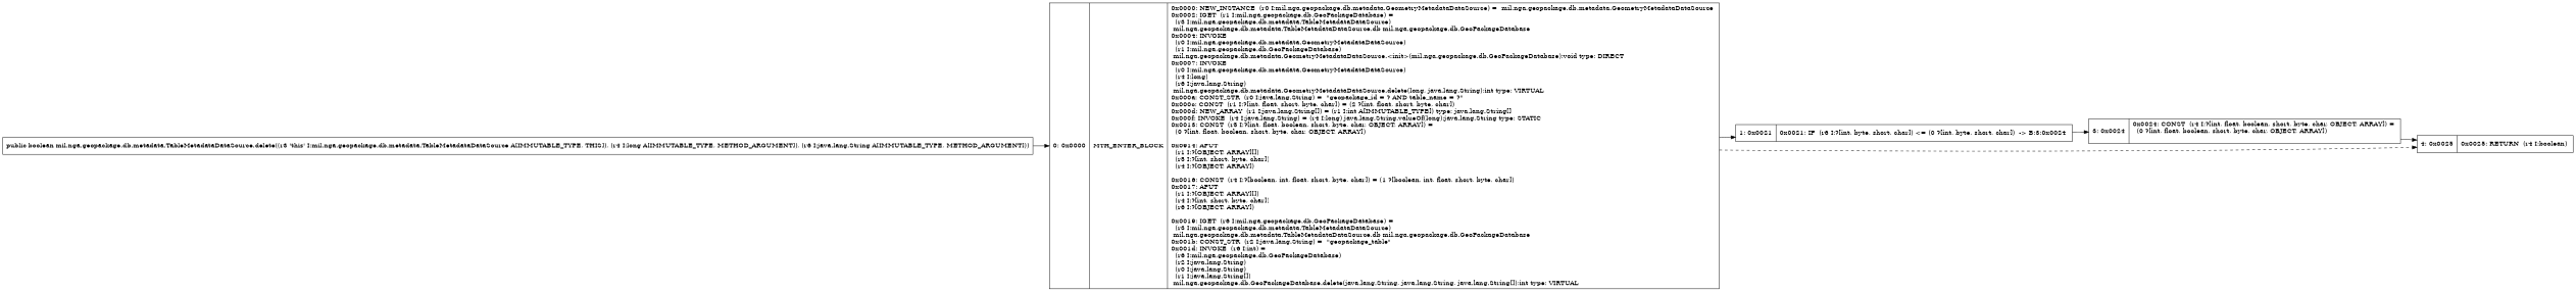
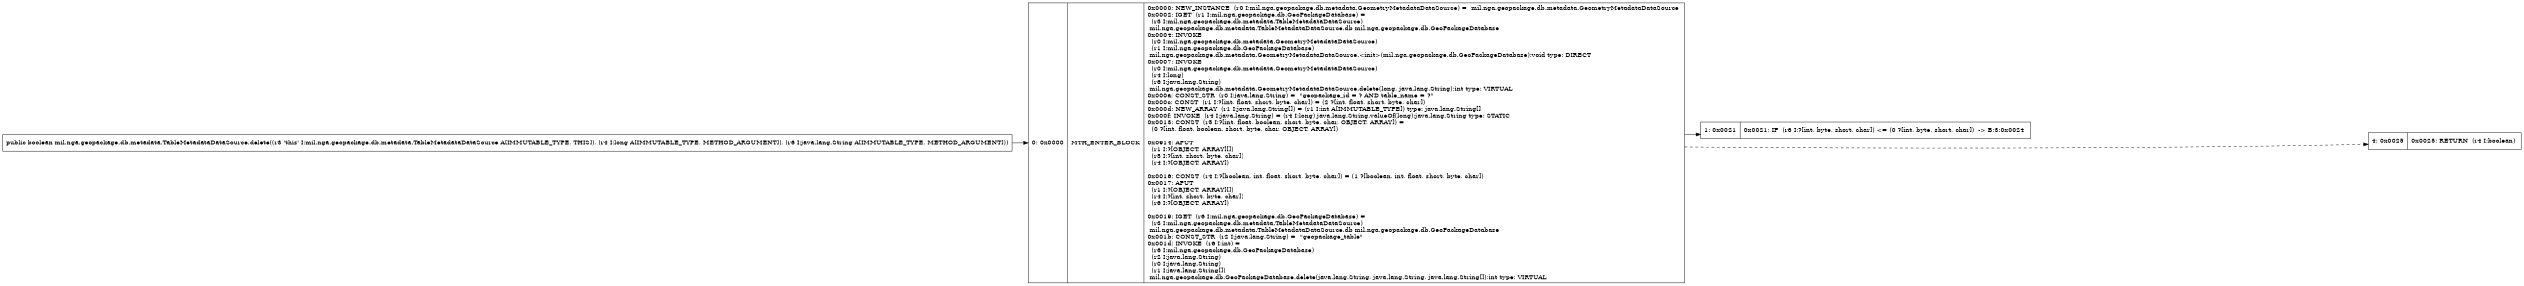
  digraph {
    rankdir=LR
    node [shape=record]
    n1 [label="{0\:\ 0x0000|MTH_ENTER_BLOCK\l|0x0000: NEW_INSTANCE  (r0 I:mil.nga.geopackage.db.metadata.GeometryMetadataDataSource) =  mil.nga.geopackage.db.metadata.GeometryMetadataDataSource \l0x0002: IGET  (r1 I:mil.nga.geopackage.db.GeoPackageDatabase) = \l  (r3 I:mil.nga.geopackage.db.metadata.TableMetadataDataSource)\l mil.nga.geopackage.db.metadata.TableMetadataDataSource.db mil.nga.geopackage.db.GeoPackageDatabase \l0x0004: INVOKE  \l  (r0 I:mil.nga.geopackage.db.metadata.GeometryMetadataDataSource)\l  (r1 I:mil.nga.geopackage.db.GeoPackageDatabase)\l mil.nga.geopackage.db.metadata.GeometryMetadataDataSource.\<init\>(mil.nga.geopackage.db.GeoPackageDatabase):void type: DIRECT \l0x0007: INVOKE  \l  (r0 I:mil.nga.geopackage.db.metadata.GeometryMetadataDataSource)\l  (r4 I:long)\l  (r6 I:java.lang.String)\l mil.nga.geopackage.db.metadata.GeometryMetadataDataSource.delete(long, java.lang.String):int type: VIRTUAL \l0x000a: CONST_STR  (r0 I:java.lang.String) =  \"geopackage_id = ? AND table_name = ?\" \l0x000c: CONST  (r1 I:?[int, float, short, byte, char]) = (2 ?[int, float, short, byte, char]) \l0x000d: NEW_ARRAY  (r1 I:java.lang.String[]) = (r1 I:int A[IMMUTABLE_TYPE]) type: java.lang.String[] \l0x000f: INVOKE  (r4 I:java.lang.String) = (r4 I:long) java.lang.String.valueOf(long):java.lang.String type: STATIC \l0x0013: CONST  (r5 I:?[int, float, boolean, short, byte, char, OBJECT, ARRAY]) = \l  (0 ?[int, float, boolean, short, byte, char, OBJECT, ARRAY])\l \l0x0914: APUT  \l  (r1 I:?[OBJECT, ARRAY][])\l  (r5 I:?[int, short, byte, char])\l  (r4 I:?[OBJECT, ARRAY])\l \l0x0016: CONST  (r4 I:?[boolean, int, float, short, byte, char]) = (1 ?[boolean, int, float, short, byte, char]) \l0x0017: APUT  \l  (r1 I:?[OBJECT, ARRAY][])\l  (r4 I:?[int, short, byte, char])\l  (r6 I:?[OBJECT, ARRAY])\l \l0x0019: IGET  (r6 I:mil.nga.geopackage.db.GeoPackageDatabase) = \l  (r3 I:mil.nga.geopackage.db.metadata.TableMetadataDataSource)\l mil.nga.geopackage.db.metadata.TableMetadataDataSource.db mil.nga.geopackage.db.GeoPackageDatabase \l0x001b: CONST_STR  (r2 I:java.lang.String) =  \"geopackage_table\" \l0x001d: INVOKE  (r6 I:int) = \l  (r6 I:mil.nga.geopackage.db.GeoPackageDatabase)\l  (r2 I:java.lang.String)\l  (r0 I:java.lang.String)\l  (r1 I:java.lang.String[])\l mil.nga.geopackage.db.GeoPackageDatabase.delete(java.lang.String, java.lang.String, java.lang.String[]):int type: VIRTUAL \l}"]
    n2 [label="{1\:\ 0x0021|0x0021: IF  (r6 I:?[int, byte, short, char]) \<= (0 ?[int, byte, short, char])  \-\> B:3:0x0024 \l}"]
    n3 [label="{4\:\ 0x0025|0x0025: RETURN  (r4 I:boolean) \l}"]
-   n4 [label="{3\:\ 0x0024|0x0024: CONST  (r4 I:?[int, float, boolean, short, byte, char, OBJECT, ARRAY]) = \l  (0 ?[int, float, boolean, short, byte, char, OBJECT, ARRAY])\l \l}"]
    n5 [label="{public boolean mil.nga.geopackage.db.metadata.TableMetadataDataSource.delete((r3 'this' I:mil.nga.geopackage.db.metadata.TableMetadataDataSource A[IMMUTABLE_TYPE, THIS]), (r4 I:long A[IMMUTABLE_TYPE, METHOD_ARGUMENT]), (r6 I:java.lang.String A[IMMUTABLE_TYPE, METHOD_ARGUMENT])) }"]
    n1 -> n2
    n1 -> n3 [style=dashed]
-   n2 -> n4
-   n4 -> n3
    n5 -> n1
  }
